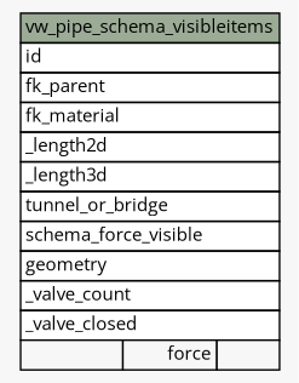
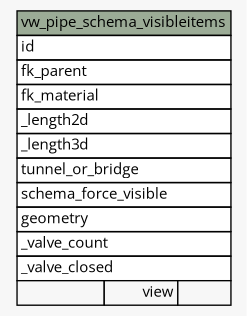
  digraph {
    bgcolor="#f7f7f7"
    fontname="Open Sans"
    fontsize=11
    nodesep=0.18
    rankdir=RL
    ranksep=0.46
-   n1 [fontname="Open Sans" fontsize=11 label=<     <TABLE BORDER="0" CELLBORDER="1" CELLSPACING="0" BGCOLOR="#ffffff">       <TR><TD COLSPAN="3" BGCOLOR="#9bab96" ALIGN="CENTER">vw_pipe_schema_visibleitems</TD></TR>       <TR><TD PORT="id" COLSPAN="3" ALIGN="LEFT">id</TD></TR>       <TR><TD PORT="fk_parent" COLSPAN="3" ALIGN="LEFT">fk_parent</TD></TR>       <TR><TD PORT="fk_material" COLSPAN="3" ALIGN="LEFT">fk_material</TD></TR>       <TR><TD PORT="_length2d" COLSPAN="3" ALIGN="LEFT">_length2d</TD></TR>       <TR><TD PORT="_length3d" COLSPAN="3" ALIGN="LEFT">_length3d</TD></TR>       <TR><TD PORT="tunnel_or_bridge" COLSPAN="3" ALIGN="LEFT">tunnel_or_bridge</TD></TR>       <TR><TD PORT="schema_force_visible" COLSPAN="3" ALIGN="LEFT">schema_force_visible</TD></TR>       <TR><TD PORT="geometry" COLSPAN="3" ALIGN="LEFT">geometry</TD></TR>       <TR><TD PORT="_valve_count" COLSPAN="3" ALIGN="LEFT">_valve_count</TD></TR>       <TR><TD PORT="_valve_closed" COLSPAN="3" ALIGN="LEFT">_valve_closed</TD></TR>       <TR><TD ALIGN="LEFT" BGCOLOR="#f7f7f7">  </TD><TD ALIGN="RIGHT" BGCOLOR="#f7f7f7">force</TD><TD ALIGN="RIGHT" BGCOLOR="#f7f7f7">  </TD></TR>     </TABLE>> shape=plaintext]
+   n1 [fontname="Open Sans" fontsize=11 label=<     <TABLE BORDER="0" CELLBORDER="1" CELLSPACING="0" BGCOLOR="#ffffff">       <TR><TD COLSPAN="3" BGCOLOR="#9bab96" ALIGN="CENTER">vw_pipe_schema_visibleitems</TD></TR>       <TR><TD PORT="id" COLSPAN="3" ALIGN="LEFT">id</TD></TR>       <TR><TD PORT="fk_parent" COLSPAN="3" ALIGN="LEFT">fk_parent</TD></TR>       <TR><TD PORT="fk_material" COLSPAN="3" ALIGN="LEFT">fk_material</TD></TR>       <TR><TD PORT="_length2d" COLSPAN="3" ALIGN="LEFT">_length2d</TD></TR>       <TR><TD PORT="_length3d" COLSPAN="3" ALIGN="LEFT">_length3d</TD></TR>       <TR><TD PORT="tunnel_or_bridge" COLSPAN="3" ALIGN="LEFT">tunnel_or_bridge</TD></TR>       <TR><TD PORT="schema_force_visible" COLSPAN="3" ALIGN="LEFT">schema_force_visible</TD></TR>       <TR><TD PORT="geometry" COLSPAN="3" ALIGN="LEFT">geometry</TD></TR>       <TR><TD PORT="_valve_count" COLSPAN="3" ALIGN="LEFT">_valve_count</TD></TR>       <TR><TD PORT="_valve_closed" COLSPAN="3" ALIGN="LEFT">_valve_closed</TD></TR>       <TR><TD ALIGN="LEFT" BGCOLOR="#f7f7f7">  </TD><TD ALIGN="RIGHT" BGCOLOR="#f7f7f7">view</TD><TD ALIGN="RIGHT" BGCOLOR="#f7f7f7">  </TD></TR>     </TABLE>> shape=plaintext]
  }
